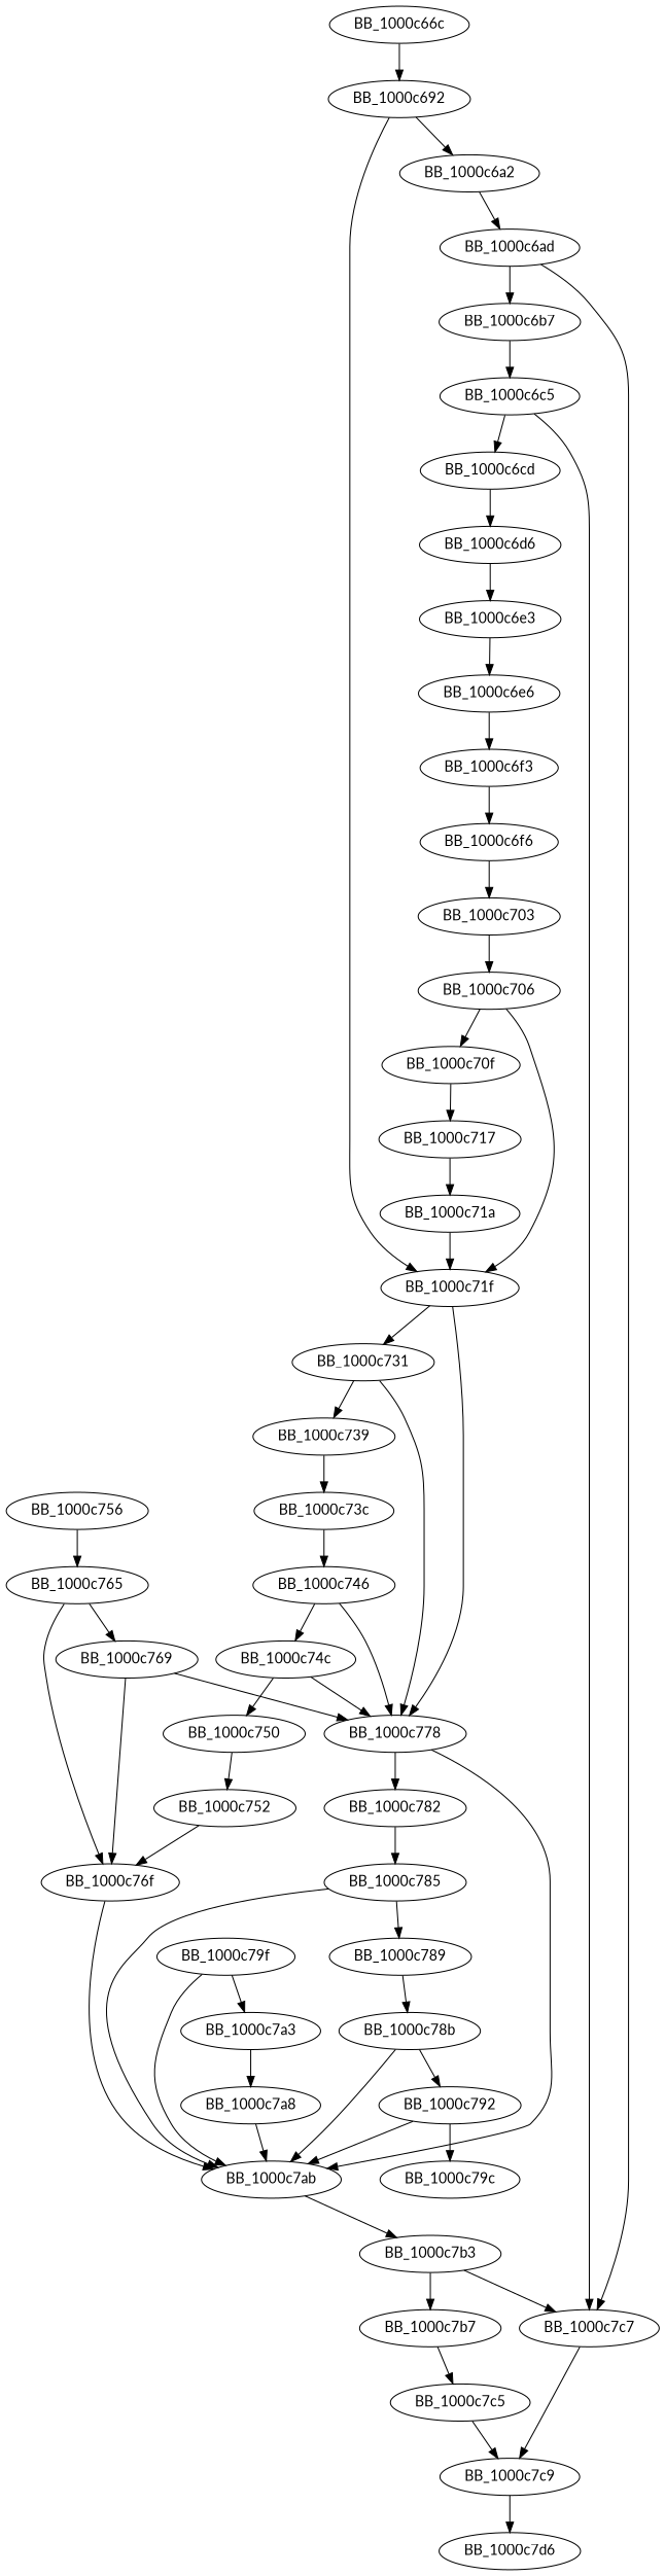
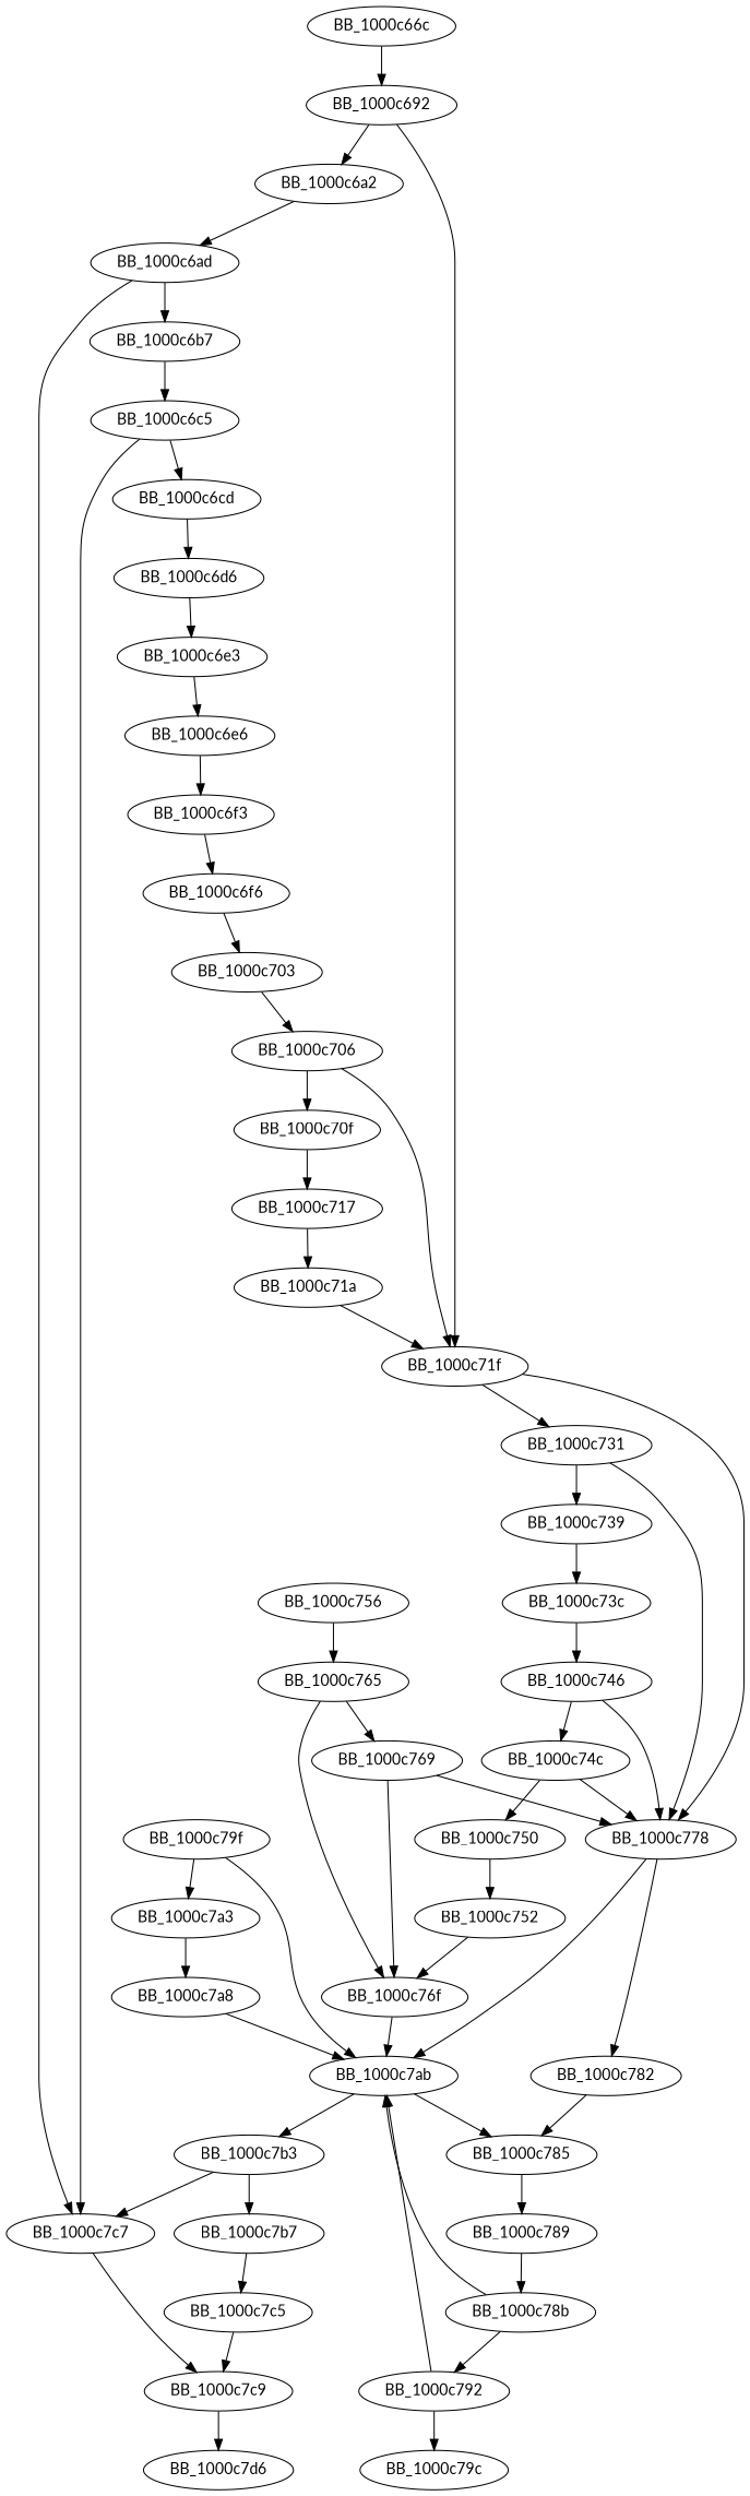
  digraph {
    fontname=Lato
    node [fontname=Lato]
    edge [fontname=Lato]
    BB_1000c66c
    BB_1000c692
    BB_1000c6a2
    BB_1000c71f
    BB_1000c6ad
    BB_1000c731
    BB_1000c778
    BB_1000c6b7
    BB_1000c7c7
    BB_1000c739
    BB_1000c7ab
    BB_1000c782
    BB_1000c6c5
    BB_1000c7c9
    BB_1000c6cd
    BB_1000c7d6
    BB_1000c6d6
    BB_1000c6e3
    BB_1000c6e6
    BB_1000c6f3
    BB_1000c6f6
    BB_1000c703
    BB_1000c706
    BB_1000c70f
    BB_1000c717
    BB_1000c71a
    BB_1000c73c
    BB_1000c7b3
    BB_1000c785
    BB_1000c746
    BB_1000c74c
    BB_1000c750
    BB_1000c752
    BB_1000c76f
    BB_1000c756
    BB_1000c765
    BB_1000c769
    BB_1000c7b7
    BB_1000c789
    BB_1000c78b
    BB_1000c792
    BB_1000c79c
    BB_1000c79f
    BB_1000c7a3
    BB_1000c7a8
    BB_1000c7c5
    BB_1000c66c -> BB_1000c692
    BB_1000c692 -> BB_1000c6a2
    BB_1000c692 -> BB_1000c71f
    BB_1000c6a2 -> BB_1000c6ad
    BB_1000c71f -> BB_1000c731
    BB_1000c71f -> BB_1000c778
    BB_1000c6ad -> BB_1000c6b7
    BB_1000c6ad -> BB_1000c7c7
    BB_1000c731 -> BB_1000c778
    BB_1000c731 -> BB_1000c739
    BB_1000c778 -> BB_1000c7ab
    BB_1000c778 -> BB_1000c782
    BB_1000c6b7 -> BB_1000c6c5
    BB_1000c7c7 -> BB_1000c7c9
    BB_1000c739 -> BB_1000c73c
    BB_1000c7ab -> BB_1000c7b3
    BB_1000c782 -> BB_1000c785
    BB_1000c6c5 -> BB_1000c7c7
    BB_1000c6c5 -> BB_1000c6cd
    BB_1000c7c9 -> BB_1000c7d6
    BB_1000c6cd -> BB_1000c6d6
    BB_1000c6d6 -> BB_1000c6e3
    BB_1000c6e3 -> BB_1000c6e6
    BB_1000c6e6 -> BB_1000c6f3
    BB_1000c6f3 -> BB_1000c6f6
    BB_1000c6f6 -> BB_1000c703
    BB_1000c703 -> BB_1000c706
    BB_1000c706 -> BB_1000c71f
    BB_1000c706 -> BB_1000c70f
    BB_1000c70f -> BB_1000c717
    BB_1000c717 -> BB_1000c71a
    BB_1000c71a -> BB_1000c71f
    BB_1000c73c -> BB_1000c746
    BB_1000c7b3 -> BB_1000c7c7
    BB_1000c7b3 -> BB_1000c7b7
-   BB_1000c785 -> BB_1000c7ab
+   BB_1000c7ab -> BB_1000c785
    BB_1000c785 -> BB_1000c789
    BB_1000c746 -> BB_1000c778
    BB_1000c746 -> BB_1000c74c
    BB_1000c74c -> BB_1000c778
    BB_1000c74c -> BB_1000c750
    BB_1000c750 -> BB_1000c752
    BB_1000c752 -> BB_1000c76f
    BB_1000c76f -> BB_1000c7ab
    BB_1000c756 -> BB_1000c765
    BB_1000c765 -> BB_1000c76f
    BB_1000c765 -> BB_1000c769
    BB_1000c769 -> BB_1000c778
    BB_1000c769 -> BB_1000c76f
    BB_1000c7b7 -> BB_1000c7c5
    BB_1000c789 -> BB_1000c78b
    BB_1000c78b -> BB_1000c7ab
    BB_1000c78b -> BB_1000c792
    BB_1000c792 -> BB_1000c7ab
    BB_1000c792 -> BB_1000c79c
    BB_1000c79f -> BB_1000c7ab
    BB_1000c79f -> BB_1000c7a3
    BB_1000c7a3 -> BB_1000c7a8
    BB_1000c7a8 -> BB_1000c7ab
    BB_1000c7c5 -> BB_1000c7c9
  }
